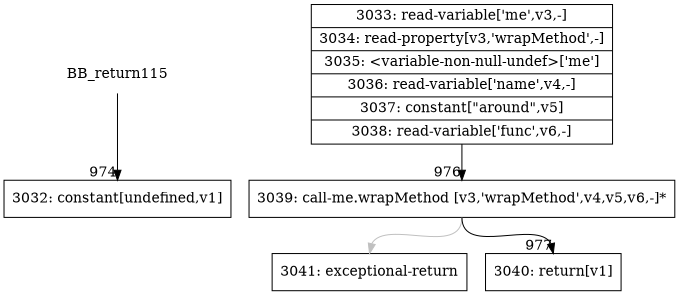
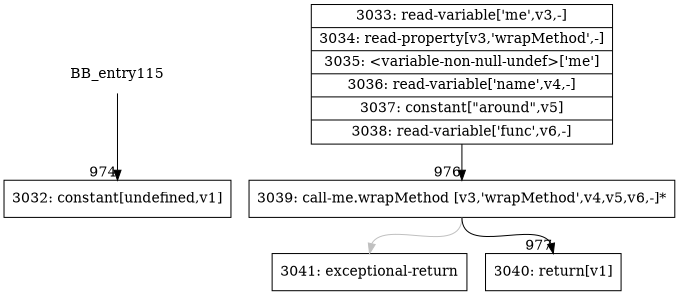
  digraph {
    rankdir=TD
    node [shape=record]
    edge [headport=n tailport=s]
-   BB_entry115 [shape=none label=BB_return115]
+   BB_entry115 [shape=none]
    n2 [label="{3032: constant[undefined,v1]}"]
    n3 [label="{3033: read-variable['me',v3,-]|3034: read-property[v3,'wrapMethod',-]|3035: \<variable-non-null-undef\>['me']|3036: read-variable['name',v4,-]|3037: constant[\"around\",v5]|3038: read-variable['func',v6,-]}"]
    n4 [label="{3039: call-me.wrapMethod [v3,'wrapMethod',v4,v5,v6,-]*}"]
    n5 [label="{3041: exceptional-return}"]
    n6 [label="{3040: return[v1]}"]
    BB_entry115 -> n2 [headlabel="    974"]
    n3 -> n4 [headlabel="      976"]
    n4 -> n5 [color=gray]
    n4 -> n6 [headlabel="      977"]
  }
